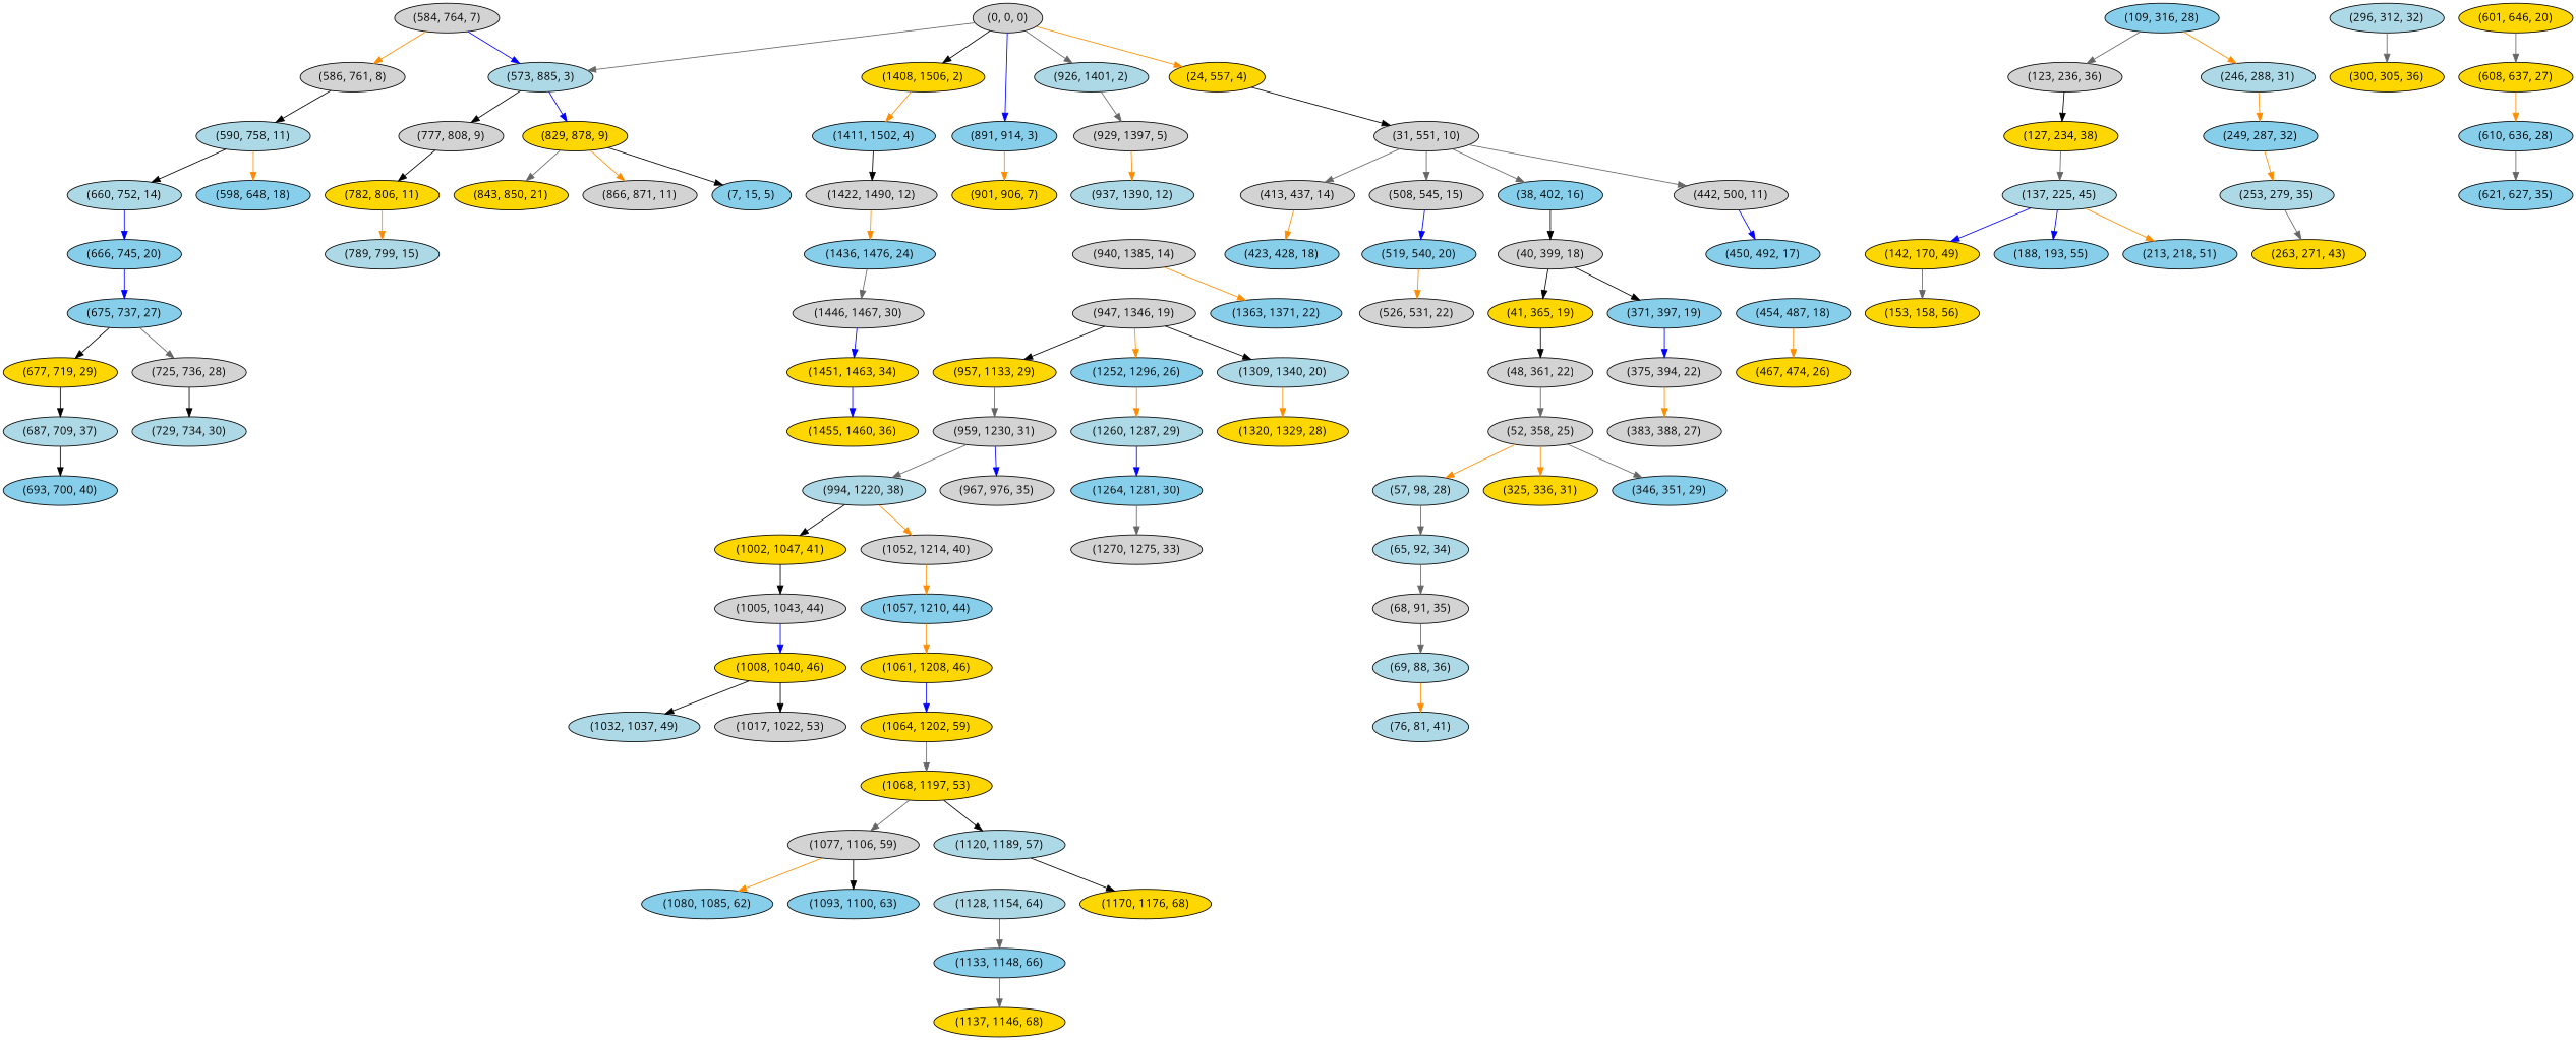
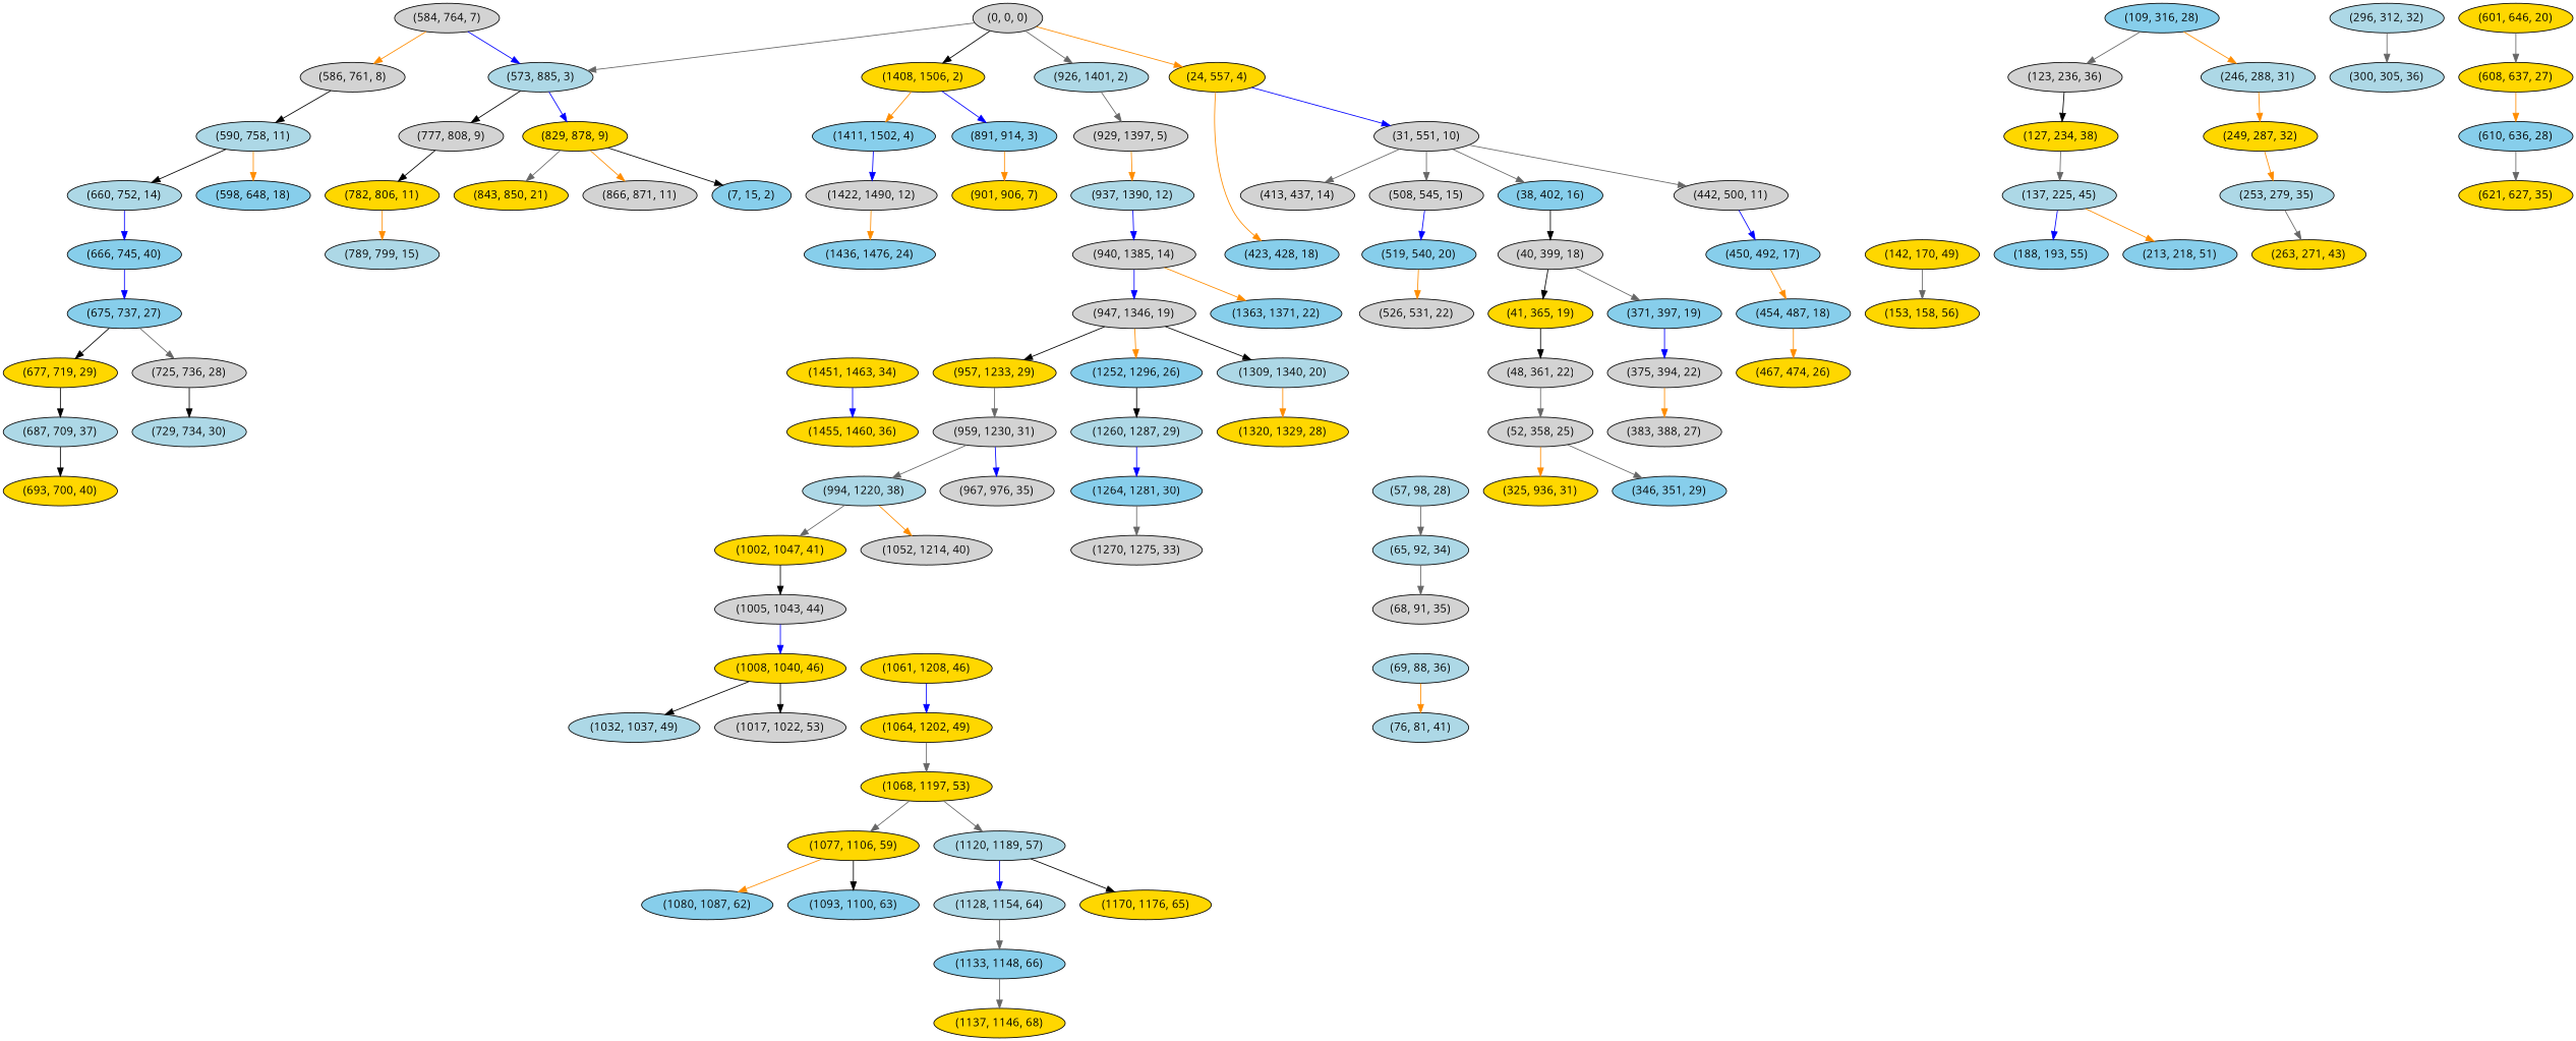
  digraph {
    fontname="Open Sans"
    node [fillcolor=lightgrey fontname="Open Sans" style=filled]
    edge [color=gray40 fontname="Open Sans"]
    "(24, 557, 4)" [fillcolor=gold]
    "(0, 0, 0)"
    "(573, 885, 3)" [fillcolor=lightblue]
    "(891, 914, 3)" [fillcolor=skyblue]
    "(926, 1401, 2)" [fillcolor=lightblue]
    "(1408, 1506, 2)" [fillcolor=gold]
-   "(7, 15, 5)" [fillcolor=skyblue]
+   "(7, 15, 5)" [fillcolor=skyblue label="(7, 15, 2)"]
    "(31, 551, 10)"
    "(777, 808, 9)"
    "(829, 878, 9)" [fillcolor=gold]
    "(901, 906, 7)" [fillcolor=gold]
    "(929, 1397, 5)"
    "(1411, 1502, 4)" [fillcolor=skyblue]
    "(38, 402, 16)" [fillcolor=skyblue]
    "(413, 437, 14)"
    "(442, 500, 11)"
    "(508, 545, 15)"
    "(40, 399, 18)"
    "(423, 428, 18)" [fillcolor=skyblue]
    "(450, 492, 17)" [fillcolor=skyblue]
    "(519, 540, 20)" [fillcolor=skyblue]
    "(41, 365, 19)" [fillcolor=gold]
    "(371, 397, 19)" [fillcolor=skyblue]
    "(48, 361, 22)"
    "(375, 394, 22)"
    "(52, 358, 25)"
    "(57, 98, 28)" [fillcolor=lightblue]
-   "(325, 336, 31)" [fillcolor=gold]
+   "(325, 336, 31)" [fillcolor=gold label="(325, 936, 31)"]
    "(346, 351, 29)" [fillcolor=skyblue]
    "(65, 92, 34)" [fillcolor=lightblue]
    "(109, 316, 28)" [fillcolor=skyblue]
    "(123, 236, 36)"
    "(246, 288, 31)" [fillcolor=lightblue]
    "(68, 91, 35)"
    "(69, 88, 36)" [fillcolor=lightblue]
    "(76, 81, 41)" [fillcolor=lightblue]
    "(127, 234, 38)" [fillcolor=gold]
-   "(249, 287, 32)" [fillcolor=skyblue]
+   "(249, 287, 32)" [fillcolor=gold]
    "(296, 312, 32)" [fillcolor=lightblue]
-   "(300, 305, 36)" [fillcolor=gold]
+   "(300, 305, 36)" [fillcolor=lightblue]
    "(137, 225, 45)" [fillcolor=lightblue]
    "(142, 170, 49)" [fillcolor=gold]
    "(188, 193, 55)" [fillcolor=skyblue]
    "(213, 218, 51)" [fillcolor=skyblue]
    "(153, 158, 56)" [fillcolor=gold]
    "(253, 279, 35)" [fillcolor=lightblue]
    "(263, 271, 43)" [fillcolor=gold]
    "(383, 388, 27)"
    "(454, 487, 18)" [fillcolor=skyblue]
    "(467, 474, 26)" [fillcolor=gold]
    "(526, 531, 22)"
    "(584, 764, 7)"
    "(586, 761, 8)"
    "(782, 806, 11)" [fillcolor=gold]
    "(843, 850, 21)" [fillcolor=gold]
    "(866, 871, 11)"
    "(590, 758, 11)" [fillcolor=lightblue]
    "(598, 648, 18)" [fillcolor=skyblue]
    "(660, 752, 14)" [fillcolor=lightblue]
-   "(666, 745, 20)" [fillcolor=skyblue]
+   "(666, 745, 20)" [fillcolor=skyblue label="(666, 745, 40)"]
    "(601, 646, 20)" [fillcolor=gold]
    "(608, 637, 27)" [fillcolor=gold]
    "(610, 636, 28)" [fillcolor=skyblue]
-   "(621, 627, 35)" [fillcolor=skyblue]
+   "(621, 627, 35)" [fillcolor=gold]
    "(675, 737, 27)" [fillcolor=skyblue]
    "(677, 719, 29)" [fillcolor=gold]
    "(725, 736, 28)"
    "(687, 709, 37)" [fillcolor=lightblue]
    "(729, 734, 30)" [fillcolor=lightblue]
-   "(693, 700, 40)" [fillcolor=skyblue]
+   "(693, 700, 40)" [fillcolor=gold]
    "(789, 799, 15)" [fillcolor=lightblue]
    "(937, 1390, 12)" [fillcolor=lightblue]
    "(940, 1385, 14)"
    "(947, 1346, 19)"
    "(1363, 1371, 22)" [fillcolor=skyblue]
-   "(957, 1233, 29)" [fillcolor=gold label="(957, 1133, 29)"]
+   "(957, 1233, 29)" [fillcolor=gold]
    "(1252, 1296, 26)" [fillcolor=skyblue]
    "(1309, 1340, 20)" [fillcolor=lightblue]
    "(959, 1230, 31)"
    "(1260, 1287, 29)" [fillcolor=lightblue]
    "(1320, 1329, 28)" [fillcolor=gold]
    "(967, 976, 35)"
    "(994, 1220, 38)" [fillcolor=lightblue]
    "(1002, 1047, 41)" [fillcolor=gold]
    "(1052, 1214, 40)"
    "(1005, 1043, 44)"
-   "(1057, 1210, 44)" [fillcolor=skyblue]
    "(1008, 1040, 46)" [fillcolor=gold]
    "(1017, 1022, 53)"
    "(1032, 1037, 49)" [fillcolor=lightblue]
    "(1061, 1208, 46)" [fillcolor=gold]
-   "(1064, 1202, 49)" [fillcolor=gold label="(1064, 1202, 59)"]
+   "(1064, 1202, 49)" [fillcolor=gold]
    "(1068, 1197, 53)" [fillcolor=gold]
-   "(1077, 1106, 59)"
+   "(1077, 1106, 59)" [fillcolor=gold]
    "(1120, 1189, 57)" [fillcolor=lightblue]
-   "(1080, 1085, 62)" [fillcolor=skyblue]
+   "(1080, 1085, 62)" [fillcolor=skyblue label="(1080, 1087, 62)"]
    "(1093, 1100, 63)" [fillcolor=skyblue]
    "(1128, 1154, 64)" [fillcolor=lightblue]
-   "(1170, 1176, 65)" [fillcolor=gold label="(1170, 1176, 68)"]
+   "(1170, 1176, 65)" [fillcolor=gold]
    "(1133, 1148, 66)" [fillcolor=skyblue]
    "(1137, 1146, 68)" [fillcolor=gold]
    "(1264, 1281, 30)" [fillcolor=skyblue]
    "(1270, 1275, 33)"
    "(1422, 1490, 12)"
    "(1436, 1476, 24)" [fillcolor=skyblue]
-   "(1446, 1467, 30)"
    "(1451, 1463, 34)" [fillcolor=gold]
    "(1455, 1460, 36)" [fillcolor=gold]
-   "(24, 557, 4)" -> "(31, 551, 10)" [color=black]
+   "(24, 557, 4)" -> "(31, 551, 10)" [color=blue]
    "(0, 0, 0)" -> "(24, 557, 4)" [color=darkorange]
    "(0, 0, 0)" -> "(573, 885, 3)"
-   "(0, 0, 0)" -> "(891, 914, 3)" [color=blue]
+   "(1408, 1506, 2)" -> "(891, 914, 3)" [color=blue]
    "(0, 0, 0)" -> "(926, 1401, 2)"
    "(0, 0, 0)" -> "(1408, 1506, 2)" [color=black]
    "(573, 885, 3)" -> "(777, 808, 9)" [color=black]
    "(573, 885, 3)" -> "(829, 878, 9)" [color=blue]
    "(891, 914, 3)" -> "(901, 906, 7)" [color=darkorange]
    "(926, 1401, 2)" -> "(929, 1397, 5)"
    "(1408, 1506, 2)" -> "(1411, 1502, 4)" [color=darkorange]
    "(31, 551, 10)" -> "(38, 402, 16)"
    "(31, 551, 10)" -> "(413, 437, 14)"
    "(31, 551, 10)" -> "(442, 500, 11)"
    "(31, 551, 10)" -> "(508, 545, 15)"
    "(777, 808, 9)" -> "(782, 806, 11)" [color=black]
    "(829, 878, 9)" -> "(7, 15, 5)" [color=black]
    "(829, 878, 9)" -> "(843, 850, 21)"
    "(829, 878, 9)" -> "(866, 871, 11)" [color=darkorange]
    "(929, 1397, 5)" -> "(937, 1390, 12)" [color=darkorange]
-   "(1411, 1502, 4)" -> "(1422, 1490, 12)" [color=black]
+   "(1411, 1502, 4)" -> "(1422, 1490, 12)" [color=blue]
    "(38, 402, 16)" -> "(40, 399, 18)" [color=black]
-   "(413, 437, 14)" -> "(423, 428, 18)" [color=darkorange]
+   "(24, 557, 4)" -> "(423, 428, 18)" [color=darkorange]
    "(442, 500, 11)" -> "(450, 492, 17)" [color=blue]
    "(508, 545, 15)" -> "(519, 540, 20)" [color=blue]
    "(40, 399, 18)" -> "(41, 365, 19)" [color=black]
-   "(40, 399, 18)" -> "(371, 397, 19)" [color=black]
+   "(40, 399, 18)" -> "(371, 397, 19)"
+   "(450, 492, 17)" -> "(454, 487, 18)" [color=darkorange]
    "(519, 540, 20)" -> "(526, 531, 22)" [color=darkorange]
    "(41, 365, 19)" -> "(48, 361, 22)" [color=black]
    "(371, 397, 19)" -> "(375, 394, 22)" [color=blue]
    "(48, 361, 22)" -> "(52, 358, 25)"
    "(375, 394, 22)" -> "(383, 388, 27)" [color=darkorange]
-   "(52, 358, 25)" -> "(57, 98, 28)" [color=darkorange]
    "(52, 358, 25)" -> "(325, 336, 31)" [color=darkorange]
    "(52, 358, 25)" -> "(346, 351, 29)"
    "(57, 98, 28)" -> "(65, 92, 34)"
    "(65, 92, 34)" -> "(68, 91, 35)"
    "(109, 316, 28)" -> "(123, 236, 36)"
    "(109, 316, 28)" -> "(246, 288, 31)" [color=darkorange]
    "(123, 236, 36)" -> "(127, 234, 38)" [color=black]
    "(246, 288, 31)" -> "(249, 287, 32)" [color=darkorange]
-   "(68, 91, 35)" -> "(69, 88, 36)"
    "(69, 88, 36)" -> "(76, 81, 41)" [color=darkorange]
    "(127, 234, 38)" -> "(137, 225, 45)"
    "(249, 287, 32)" -> "(253, 279, 35)" [color=darkorange]
    "(296, 312, 32)" -> "(300, 305, 36)"
-   "(137, 225, 45)" -> "(142, 170, 49)" [color=blue]
    "(137, 225, 45)" -> "(188, 193, 55)" [color=blue]
    "(137, 225, 45)" -> "(213, 218, 51)" [color=darkorange]
    "(142, 170, 49)" -> "(153, 158, 56)"
    "(253, 279, 35)" -> "(263, 271, 43)"
    "(454, 487, 18)" -> "(467, 474, 26)" [color=darkorange]
    "(584, 764, 7)" -> "(573, 885, 3)" [color=blue]
    "(584, 764, 7)" -> "(586, 761, 8)" [color=darkorange]
    "(586, 761, 8)" -> "(590, 758, 11)" [color=black]
    "(782, 806, 11)" -> "(789, 799, 15)" [color=darkorange]
    "(590, 758, 11)" -> "(598, 648, 18)" [color=darkorange]
    "(590, 758, 11)" -> "(660, 752, 14)" [color=black]
    "(660, 752, 14)" -> "(666, 745, 20)" [color=blue]
    "(666, 745, 20)" -> "(675, 737, 27)" [color=blue]
    "(601, 646, 20)" -> "(608, 637, 27)"
    "(608, 637, 27)" -> "(610, 636, 28)" [color=darkorange]
    "(610, 636, 28)" -> "(621, 627, 35)"
    "(675, 737, 27)" -> "(677, 719, 29)" [color=black]
    "(675, 737, 27)" -> "(725, 736, 28)"
    "(677, 719, 29)" -> "(687, 709, 37)" [color=black]
    "(725, 736, 28)" -> "(729, 734, 30)" [color=black]
    "(687, 709, 37)" -> "(693, 700, 40)" [color=black]
+   "(937, 1390, 12)" -> "(940, 1385, 14)" [color=blue]
+   "(940, 1385, 14)" -> "(947, 1346, 19)" [color=blue]
    "(940, 1385, 14)" -> "(1363, 1371, 22)" [color=darkorange]
    "(947, 1346, 19)" -> "(957, 1233, 29)" [color=black]
    "(947, 1346, 19)" -> "(1252, 1296, 26)" [color=darkorange]
    "(947, 1346, 19)" -> "(1309, 1340, 20)" [color=black]
    "(957, 1233, 29)" -> "(959, 1230, 31)"
-   "(1252, 1296, 26)" -> "(1260, 1287, 29)" [color=darkorange]
+   "(1252, 1296, 26)" -> "(1260, 1287, 29)" [color=black]
    "(1309, 1340, 20)" -> "(1320, 1329, 28)" [color=darkorange]
    "(959, 1230, 31)" -> "(967, 976, 35)" [color=blue]
    "(959, 1230, 31)" -> "(994, 1220, 38)"
    "(1260, 1287, 29)" -> "(1264, 1281, 30)" [color=blue]
-   "(994, 1220, 38)" -> "(1002, 1047, 41)" [color=black]
+   "(994, 1220, 38)" -> "(1002, 1047, 41)"
    "(994, 1220, 38)" -> "(1052, 1214, 40)" [color=darkorange]
    "(1002, 1047, 41)" -> "(1005, 1043, 44)" [color=black]
-   "(1052, 1214, 40)" -> "(1057, 1210, 44)" [color=darkorange]
    "(1005, 1043, 44)" -> "(1008, 1040, 46)" [color=blue]
-   "(1057, 1210, 44)" -> "(1061, 1208, 46)" [color=darkorange]
    "(1008, 1040, 46)" -> "(1017, 1022, 53)" [color=black]
    "(1008, 1040, 46)" -> "(1032, 1037, 49)" [color=black]
    "(1061, 1208, 46)" -> "(1064, 1202, 49)" [color=blue]
    "(1064, 1202, 49)" -> "(1068, 1197, 53)"
    "(1068, 1197, 53)" -> "(1077, 1106, 59)"
-   "(1068, 1197, 53)" -> "(1120, 1189, 57)" [color=black]
+   "(1068, 1197, 53)" -> "(1120, 1189, 57)"
    "(1077, 1106, 59)" -> "(1080, 1085, 62)" [color=darkorange]
    "(1077, 1106, 59)" -> "(1093, 1100, 63)" [color=black]
+   "(1120, 1189, 57)" -> "(1128, 1154, 64)" [color=blue]
    "(1120, 1189, 57)" -> "(1170, 1176, 65)" [color=black]
    "(1128, 1154, 64)" -> "(1133, 1148, 66)"
    "(1133, 1148, 66)" -> "(1137, 1146, 68)"
    "(1264, 1281, 30)" -> "(1270, 1275, 33)"
    "(1422, 1490, 12)" -> "(1436, 1476, 24)" [color=darkorange]
-   "(1436, 1476, 24)" -> "(1446, 1467, 30)"
-   "(1446, 1467, 30)" -> "(1451, 1463, 34)" [color=blue]
    "(1451, 1463, 34)" -> "(1455, 1460, 36)" [color=blue]
  }
